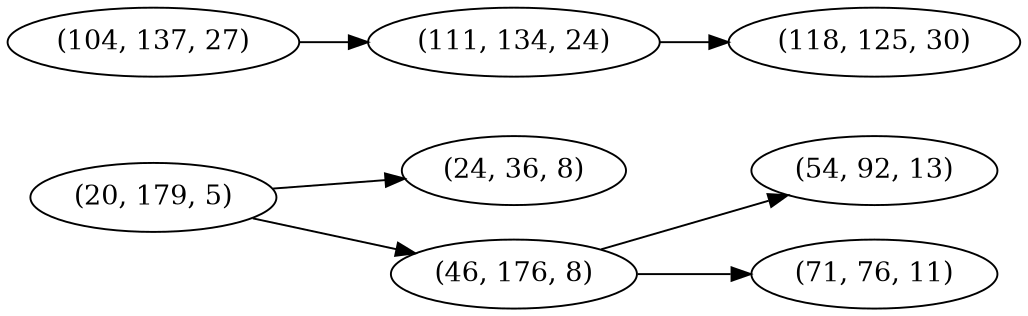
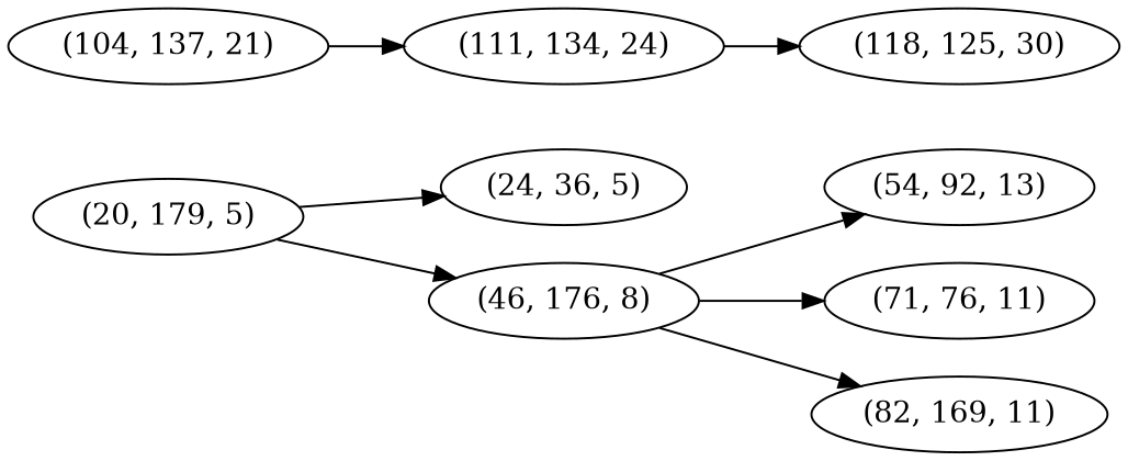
  digraph {
    rankdir=LR
    "(20, 179, 5)"
-   "(24, 36, 8)"
+   "(24, 36, 8)" [label="(24, 36, 5)"]
    "(46, 176, 8)"
    n4 [label="(54, 92, 13)"]
    "(71, 76, 11)"
-   "(104, 137, 21)" [label="(104, 137, 27)"]
+   "(82, 169, 11)"
+   "(104, 137, 21)"
    "(111, 134, 24)"
    "(118, 125, 30)"
    "(20, 179, 5)" -> "(24, 36, 8)"
    "(20, 179, 5)" -> "(46, 176, 8)"
    "(46, 176, 8)" -> n4
    "(46, 176, 8)" -> "(71, 76, 11)"
+   "(46, 176, 8)" -> "(82, 169, 11)"
    "(104, 137, 21)" -> "(111, 134, 24)"
    "(111, 134, 24)" -> "(118, 125, 30)"
  }
